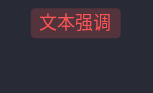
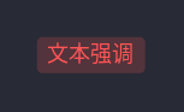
  <mxCell id="0" />
  <mxCell id="1" parent="0" />
- <mxCell id="2" value="文本强调" style="rounded=1;whiteSpace=wrap;html=1;fontColor=#ff5555;strokeColor=none;fillColor=#FF5555;gradientColor=none;opacity=20;" vertex="1" parent="1"><mxGeometry x="20" y="5" width="60" height="20" as="geometry" /></mxCell>
+ <mxCell id="2" value="文本强调" style="rounded=1;whiteSpace=wrap;html=1;fontColor=#ff5555;strokeColor=none;fillColor=#FF5555;gradientColor=none;opacity=20;" vertex="1" parent="1"><mxGeometry x="20" y="20" width="60" height="20" as="geometry" /></mxCell>
